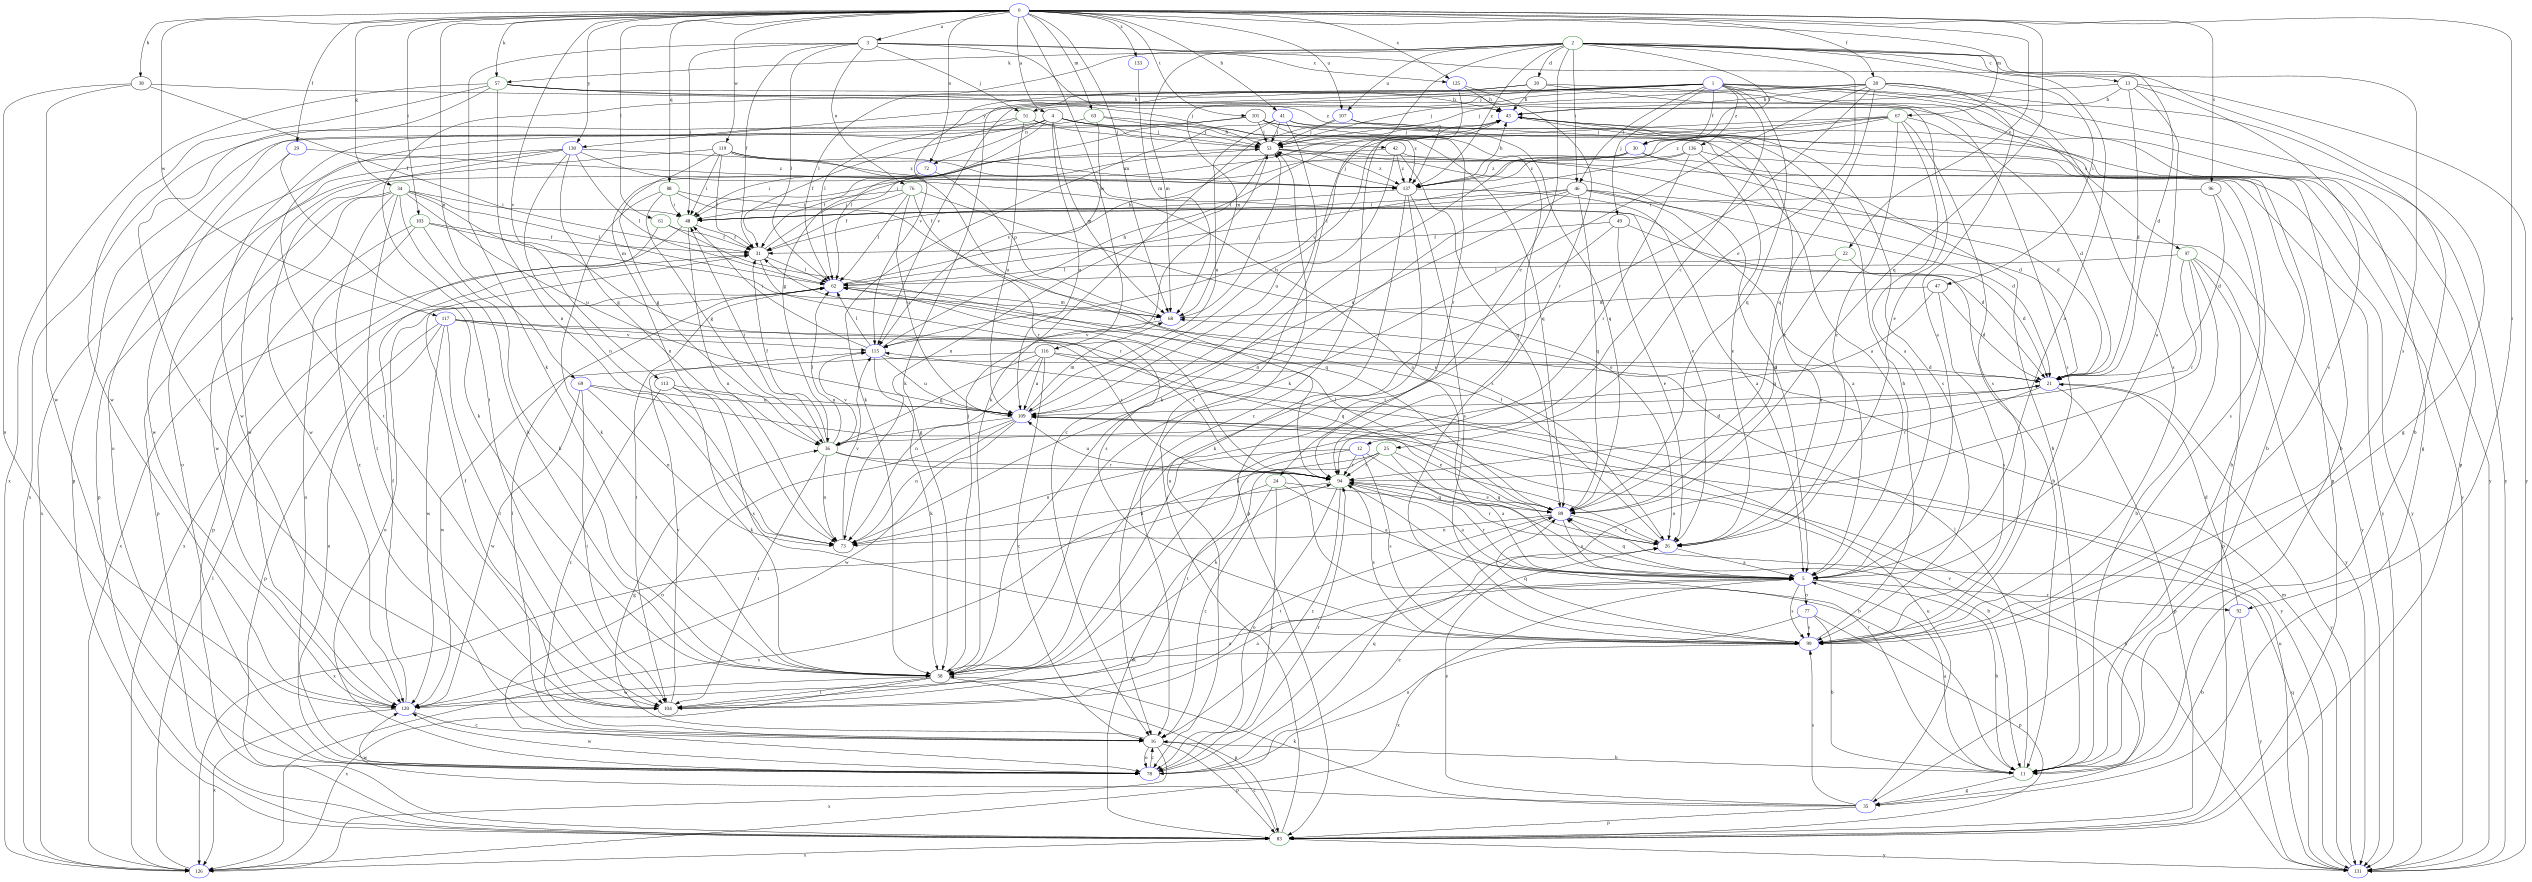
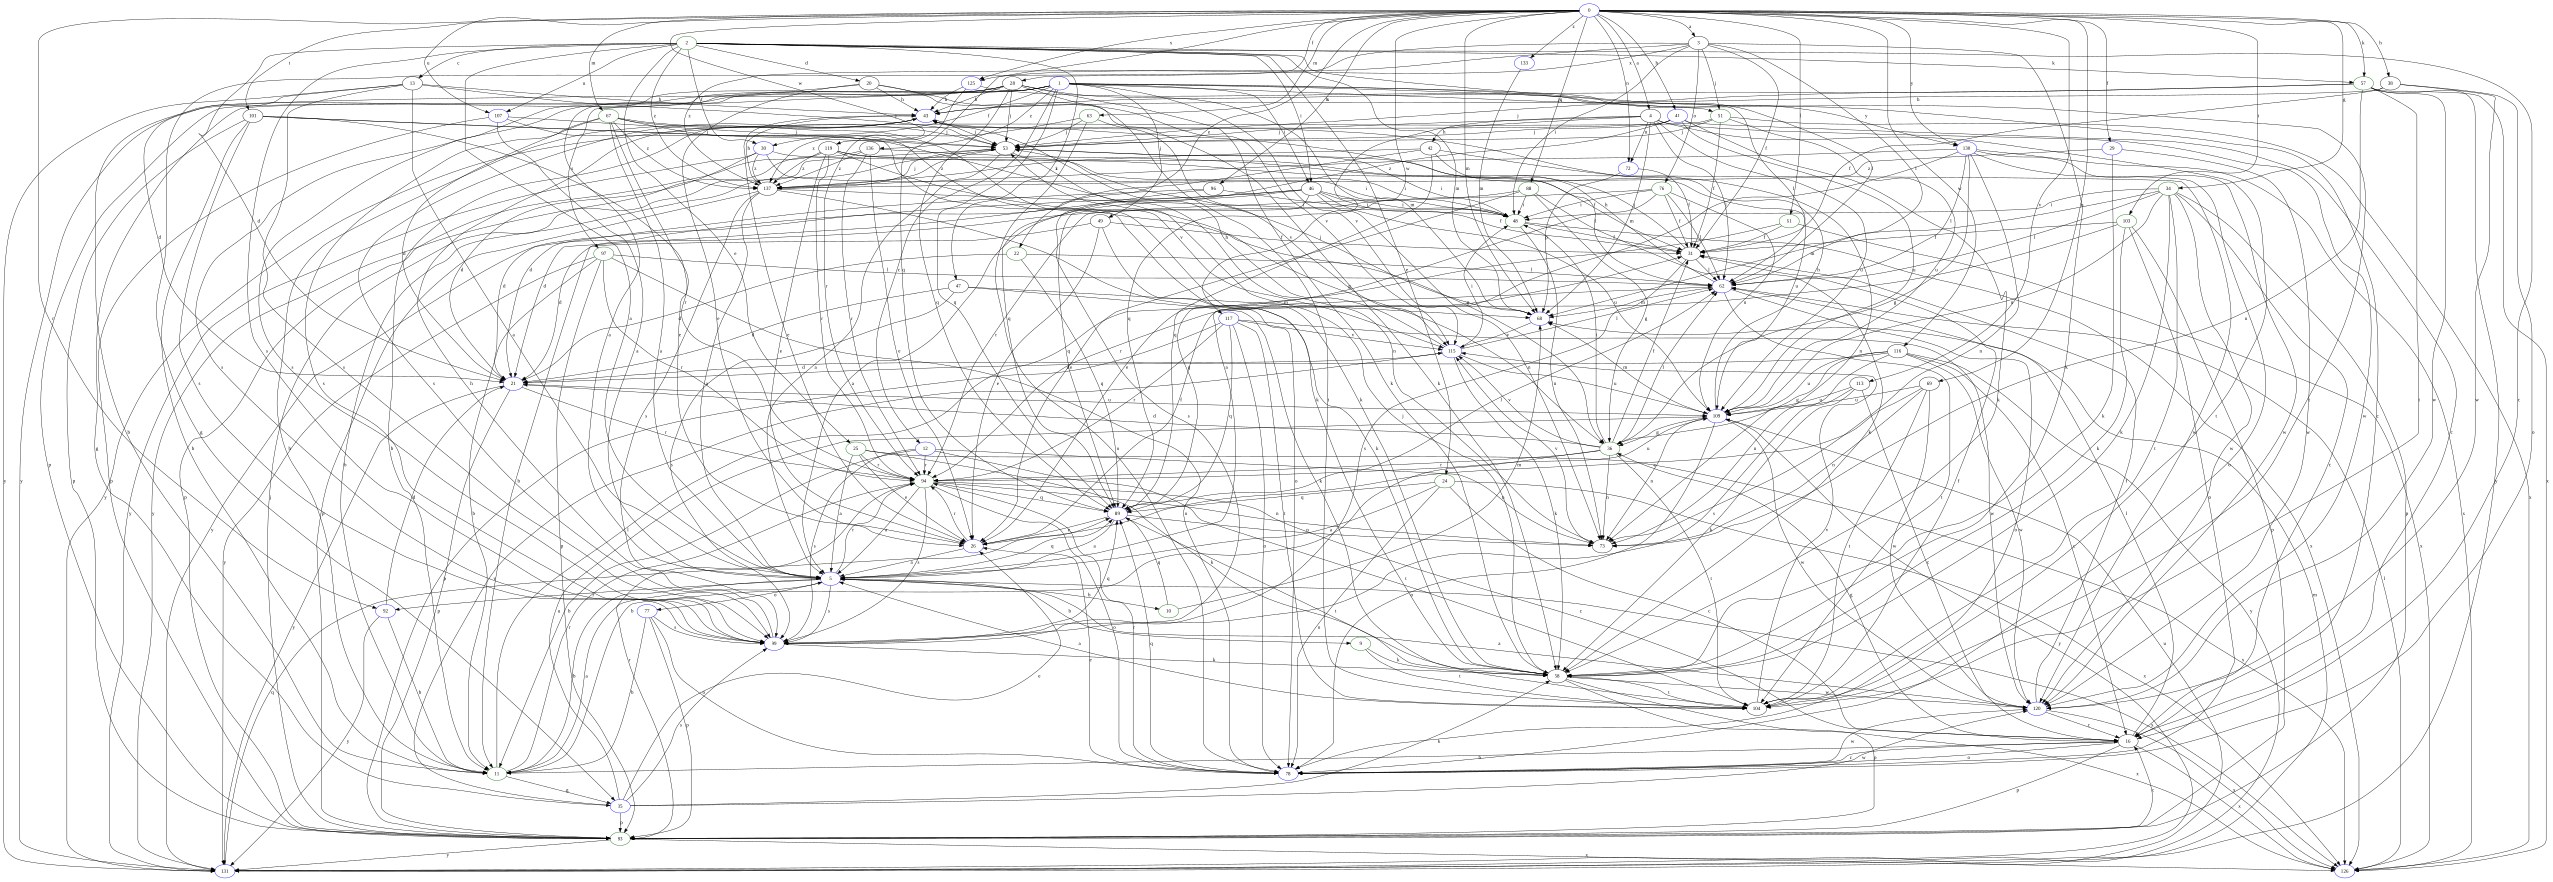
  strict digraph {
    fontname="Liberation Serif"
    node [color=blue fontname="Liberation Serif"]
    edge [fontname="Liberation Serif"]
    3 [color=black]
    0
    4 [color=black]
    22 [color=darkgreen]
    28 [color=black]
    29
    34 [color=darkgreen]
    38 [color=black]
    41
    57 [color=darkgreen]
    61 [color=darkgreen]
    63 [color=darkgreen]
    67 [color=darkgreen]
    68
-   69
+   69 [color=black]
    72
    88 [color=darkgreen]
    89
    92
    96 [color=black]
    101 [color=black]
    103 [color=darkgreen]
    107
    113 [color=black]
    116 [color=black]
    117
    119 [color=black]
    125
    130
    133
    35
    51 [color=darkgreen]
    62
    137 [color=black]
    31 [color=black]
    48 [color=darkgreen]
    58 [color=black]
    76 [color=darkgreen]
    104 [color=black]
    42 [color=black]
    53 [color=black]
    109
    120
    21
    5
    99
    11 [color=darkgreen]
    43
    83 [color=darkgreen]
    16 [color=black]
    78
    131
    126
    73 [color=black]
    115
    26
    36 [color=darkgreen]
    94 [color=darkgreen]
    1
    12
    30
    46 [color=black]
    49 [color=black]
    97 [color=darkgreen]
    136 [color=black]
    2 [color=darkgreen]
    13 [color=black]
    20 [color=black]
    24 [color=darkgreen]
    25 [color=darkgreen]
    47 [color=black]
+   9 [color=darkgreen]
+   10 [color=darkgreen]
    77
    3 -> 125 [label=x]
    3 -> 35 [label=g]
    3 -> 51 [label=j]
    3 -> 62 [label=l]
    3 -> 137 [label=z]
    3 -> 31 [label=f]
    3 -> 48 [label=i]
    3 -> 58 [label=k]
    3 -> 76 [label=o]
    0 -> 3 [label=a]
    0 -> 4 [label=a]
    0 -> 22 [label=e]
    0 -> 28 [label=f]
    0 -> 29 [label=f]
    0 -> 34 [label=g]
    0 -> 38 [label=h]
    0 -> 41 [label=h]
    0 -> 57 [label=k]
    0 -> 61 [label=l]
    0 -> 63 [label=m]
    0 -> 67 [label=m]
    0 -> 68 [label=m]
    0 -> 69 [label=n]
    0 -> 72 [label=n]
    0 -> 88 [label=q]
    0 -> 89 [label=q]
    0 -> 92 [label=r]
    0 -> 96 [label=s]
    0 -> 101 [label=t]
    0 -> 103 [label=t]
    0 -> 107 [label=u]
    0 -> 113 [label=v]
    0 -> 116 [label=w]
    0 -> 117 [label=w]
    0 -> 119 [label=w]
    0 -> 125 [label=x]
    0 -> 130 [label=y]
    0 -> 133 [label=z]
    4 -> 68 [label=m]
    4 -> 72 [label=n]
    4 -> 89 [label=q]
    4 -> 62 [label=l]
    4 -> 104 [label=t]
    4 -> 42 [label=h]
    4 -> 53 [label=j]
    4 -> 109 [label=u]
    4 -> 120 [label=w]
    22 -> 89 [label=q]
    22 -> 62 [label=l]
    22 -> 21 [label=d]
    28 -> 68 [label=m]
    28 -> 89 [label=q]
    28 -> 58 [label=k]
    28 -> 104 [label=t]
    28 -> 53 [label=j]
    28 -> 5 [label=a]
    28 -> 99 [label=s]
    28 -> 11 [label=b]
    28 -> 43 [label=h]
    29 -> 137 [label=z]
    29 -> 58 [label=k]
    29 -> 120 [label=w]
    34 -> 68 [label=m]
    34 -> 62 [label=l]
    34 -> 48 [label=i]
    34 -> 58 [label=k]
    34 -> 104 [label=t]
    34 -> 109 [label=u]
    34 -> 120 [label=w]
    34 -> 83 [label=p]
    34 -> 16 [label=c]
    38 -> 31 [label=f]
    38 -> 120 [label=w]
    38 -> 43 [label=h]
    38 -> 78 [label=o]
    41 -> 89 [label=q]
    41 -> 58 [label=k]
    41 -> 53 [label=j]
    41 -> 109 [label=u]
    41 -> 16 [label=c]
    41 -> 131 [label=y]
    57 -> 104 [label=t]
    57 -> 53 [label=j]
    57 -> 120 [label=w]
    57 -> 43 [label=h]
    57 -> 131 [label=y]
    57 -> 126 [label=x]
    57 -> 73 [label=n]
    61 -> 89 [label=q]
    61 -> 31 [label=f]
    61 -> 126 [label=x]
    63 -> 137 [label=z]
    63 -> 53 [label=j]
    63 -> 78 [label=o]
    63 -> 115 [label=v]
    67 -> 137 [label=z]
    67 -> 58 [label=k]
    67 -> 53 [label=j]
    67 -> 21 [label=d]
    67 -> 5 [label=a]
    67 -> 99 [label=s]
    67 -> 115 [label=v]
    67 -> 26 [label=e]
    68 -> 53 [label=j]
    68 -> 115 [label=v]
    69 -> 104 [label=t]
    69 -> 109 [label=u]
    69 -> 120 [label=w]
    69 -> 73 [label=n]
    69 -> 26 [label=e]
    72 -> 68 [label=p]
    72 -> 31 [label=f]
    88 -> 48 [label=i]
    88 -> 58 [label=k]
    88 -> 11 [label=b]
    88 -> 26 [label=e]
    88 -> 36 [label=g]
    89 -> 62 [label=l]
    89 -> 104 [label=t]
    89 -> 5 [label=a]
    89 -> 73 [label=n]
    89 -> 26 [label=e]
    92 -> 21 [label=d]
    92 -> 11 [label=b]
    92 -> 131 [label=y]
    96 -> 48 [label=i]
    96 -> 21 [label=d]
    96 -> 99 [label=s]
    101 -> 53 [label=j]
    101 -> 99 [label=s]
    101 -> 11 [label=b]
    101 -> 83 [label=p]
    101 -> 36 [label=g]
    101 -> 94 [label=r]
    103 -> 31 [label=f]
    103 -> 58 [label=k]
    103 -> 83 [label=p]
    103 -> 78 [label=o]
    103 -> 94 [label=r]
    107 -> 58 [label=k]
    107 -> 53 [label=j]
    107 -> 5 [label=a]
    107 -> 83 [label=p]
    113 -> 58 [label=k]
    113 -> 109 [label=u]
    113 -> 99 [label=s]
    113 -> 16 [label=c]
    116 -> 109 [label=u]
    116 -> 120 [label=w]
    116 -> 21 [label=d]
    116 -> 16 [label=c]
    116 -> 131 [label=y]
    116 -> 73 [label=n]
    116 -> 36 [label=g]
    117 -> 89 [label=q]
    117 -> 104 [label=t]
    117 -> 120 [label=w]
    117 -> 83 [label=p]
    117 -> 78 [label=o]
    117 -> 115 [label=v]
    117 -> 94 [label=r]
    119 -> 137 [label=z]
    119 -> 31 [label=f]
    119 -> 48 [label=i]
    119 -> 83 [label=p]
    119 -> 26 [label=e]
    119 -> 36 [label=g]
    119 -> 94 [label=r]
    125 -> 43 [label=h]
    125 -> 16 [label=c]
    125 -> 94 [label=r]
    130 -> 62 [label=l]
    130 -> 137 [label=z]
    130 -> 120 [label=w]
    130 -> 5 [label=a]
    130 -> 78 [label=o]
    130 -> 126 [label=x]
    130 -> 73 [label=n]
    130 -> 36 [label=g]
    133 -> 68 [label=m]
    35 -> 58 [label=k]
    35 -> 109 [label=u]
    35 -> 120 [label=w]
    35 -> 99 [label=s]
    35 -> 83 [label=p]
    35 -> 115 [label=v]
    35 -> 26 [label=e]
    51 -> 31 [label=f]
    51 -> 53 [label=j]
    51 -> 109 [label=u]
    51 -> 11 [label=b]
    51 -> 126 [label=x]
    62 -> 68 [label=m]
    62 -> 104 [label=t]
    62 -> 43 [label=h]
    62 -> 78 [label=o]
    137 -> 48 [label=i]
    137 -> 53 [label=j]
    137 -> 5 [label=a]
    137 -> 99 [label=s]
    137 -> 43 [label=h]
    137 -> 83 [label=p]
    137 -> 78 [label=o]
    31 -> 62 [label=l]
    31 -> 53 [label=j]
    31 -> 99 [label=s]
    48 -> 31 [label=f]
    48 -> 126 [label=x]
    48 -> 73 [label=n]
    58 -> 104 [label=t]
    58 -> 53 [label=j]
    58 -> 120 [label=w]
    58 -> 83 [label=p]
    58 -> 126 [label=x]
    76 -> 62 [label=l]
    76 -> 31 [label=f]
    76 -> 48 [label=i]
    76 -> 109 [label=u]
    76 -> 26 [label=e]
    76 -> 94 [label=r]
    104 -> 31 [label=f]
    104 -> 5 [label=a]
    104 -> 115 [label=v]
    42 -> 89 [label=q]
    42 -> 137 [label=z]
    42 -> 109 [label=u]
    42 -> 21 [label=d]
    42 -> 73 [label=n]
    53 -> 137 [label=z]
    53 -> 48 [label=i]
    53 -> 5 [label=a]
    53 -> 11 [label=b]
    53 -> 73 [label=n]
    109 -> 68 [label=m]
    109 -> 120 [label=w]
    109 -> 43 [label=h]
    109 -> 78 [label=o]
    109 -> 131 [label=y]
    109 -> 73 [label=n]
    109 -> 36 [label=g]
    120 -> 31 [label=f]
    120 -> 5 [label=a]
    120 -> 16 [label=c]
    120 -> 126 [label=x]
    21 -> 109 [label=u]
    21 -> 83 [label=p]
    21 -> 131 [label=y]
    21 -> 94 [label=r]
    5 -> 89 [label=q]
    5 -> 92 [label=r]
    5 -> 99 [label=s]
    5 -> 11 [label=b]
    5 -> 126 [label=x]
    5 -> 94 [label=r]
+   5 -> 9 [label=b]
+   5 -> 10 [label=b]
    5 -> 77 [label=o]
    99 -> 89 [label=q]
    99 -> 58 [label=k]
    99 -> 43 [label=h]
    11 -> 35 [label=g]
    11 -> 62 [label=l]
    11 -> 5 [label=a]
    11 -> 94 [label=r]
    43 -> 53 [label=j]
    43 -> 99 [label=s]
    43 -> 11 [label=b]
    43 -> 26 [label=e]
    83 -> 53 [label=j]
    83 -> 16 [label=c]
    83 -> 131 [label=y]
    83 -> 126 [label=x]
    83 -> 94 [label=r]
    16 -> 62 [label=l]
    16 -> 11 [label=b]
    16 -> 83 [label=p]
    16 -> 78 [label=o]
    16 -> 126 [label=x]
    16 -> 36 [label=g]
    78 -> 89 [label=q]
    78 -> 120 [label=w]
    78 -> 16 [label=c]
    78 -> 26 [label=e]
    78 -> 94 [label=r]
    131 -> 68 [label=m]
    131 -> 89 [label=q]
    131 -> 109 [label=u]
    126 -> 62 [label=l]
    73 -> 115 [label=v]
    115 -> 62 [label=l]
    115 -> 48 [label=i]
    115 -> 58 [label=k]
    115 -> 109 [label=u]
    115 -> 21 [label=d]
    115 -> 43 [label=h]
    26 -> 31 [label=f]
    26 -> 5 [label=a]
    26 -> 94 [label=r]
    36 -> 62 [label=l]
    36 -> 31 [label=f]
    36 -> 48 [label=i]
    36 -> 104 [label=t]
    36 -> 21 [label=d]
    36 -> 11 [label=b]
    36 -> 73 [label=n]
    36 -> 115 [label=v]
    36 -> 94 [label=r]
    94 -> 89 [label=q]
    94 -> 109 [label=u]
    94 -> 5 [label=a]
    94 -> 99 [label=s]
    94 -> 16 [label=c]
    94 -> 78 [label=o]
    94 -> 73 [label=n]
    1 -> 89 [label=q]
    1 -> 130 [label=y]
    1 -> 35 [label=g]
    1 -> 51 [label=j]
    1 -> 62 [label=l]
    1 -> 104 [label=t]
    1 -> 83 [label=p]
    1 -> 131 [label=y]
    1 -> 115 [label=v]
    1 -> 12 [label=c]
    1 -> 30 [label=f]
    1 -> 46 [label=i]
    1 -> 49 [label=j]
    1 -> 97 [label=s]
    1 -> 136 [label=z]
    12 -> 104 [label=t]
    12 -> 99 [label=s]
    12 -> 11 [label=b]
    12 -> 73 [label=n]
    12 -> 94 [label=r]
    30 -> 137 [label=z]
    30 -> 48 [label=i]
    30 -> 120 [label=w]
    30 -> 21 [label=d]
    30 -> 131 [label=y]
    46 -> 89 [label=q]
    46 -> 31 [label=f]
    46 -> 48 [label=i]
    46 -> 109 [label=u]
    46 -> 21 [label=d]
    46 -> 5 [label=a]
    46 -> 131 [label=y]
    46 -> 73 [label=n]
    49 -> 31 [label=f]
    49 -> 58 [label=k]
    49 -> 21 [label=d]
    49 -> 26 [label=e]
    97 -> 62 [label=l]
    97 -> 11 [label=b]
    97 -> 83 [label=p]
    97 -> 78 [label=o]
    97 -> 131 [label=y]
    97 -> 94 [label=r]
    136 -> 62 [label=l]
    136 -> 137 [label=z]
    136 -> 131 [label=y]
    136 -> 26 [label=e]
    136 -> 94 [label=r]
    2 -> 57 [label=k]
    2 -> 68 [label=m]
    2 -> 107 [label=u]
    2 -> 62 [label=l]
    2 -> 137 [label=z]
    2 -> 21 [label=d]
    2 -> 5 [label=a]
    2 -> 99 [label=s]
    2 -> 16 [label=c]
    2 -> 30 [label=f]
    2 -> 46 [label=i]
    2 -> 13 [label=c]
    2 -> 20 [label=d]
    2 -> 24 [label=e]
    2 -> 25 [label=e]
    2 -> 47 [label=i]
    13 -> 53 [label=j]
    13 -> 21 [label=d]
    13 -> 5 [label=a]
    13 -> 99 [label=s]
    13 -> 43 [label=h]
    13 -> 131 [label=y]
    20 -> 58 [label=k]
    20 -> 99 [label=s]
    20 -> 43 [label=h]
    20 -> 115 [label=v]
    20 -> 26 [label=e]
    24 -> 89 [label=q]
    24 -> 5 [label=a]
    24 -> 16 [label=c]
    24 -> 78 [label=o]
    24 -> 126 [label=x]
    25 -> 58 [label=k]
    25 -> 5 [label=a]
    25 -> 126 [label=x]
    25 -> 26 [label=e]
    25 -> 94 [label=r]
    47 -> 68 [label=m]
    47 -> 58 [label=k]
    47 -> 21 [label=d]
    47 -> 99 [label=s]
+   9 -> 58 [label=k]
+   9 -> 104 [label=t]
+   10 -> 68 [label=m]
+   10 -> 89 [label=q]
    77 -> 99 [label=s]
    77 -> 11 [label=b]
    77 -> 83 [label=p]
    77 -> 78 [label=o]
  }
